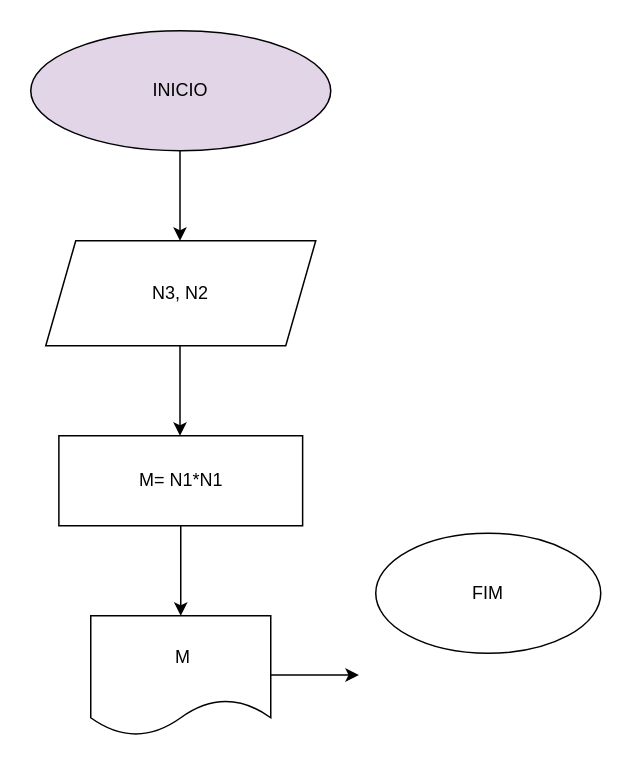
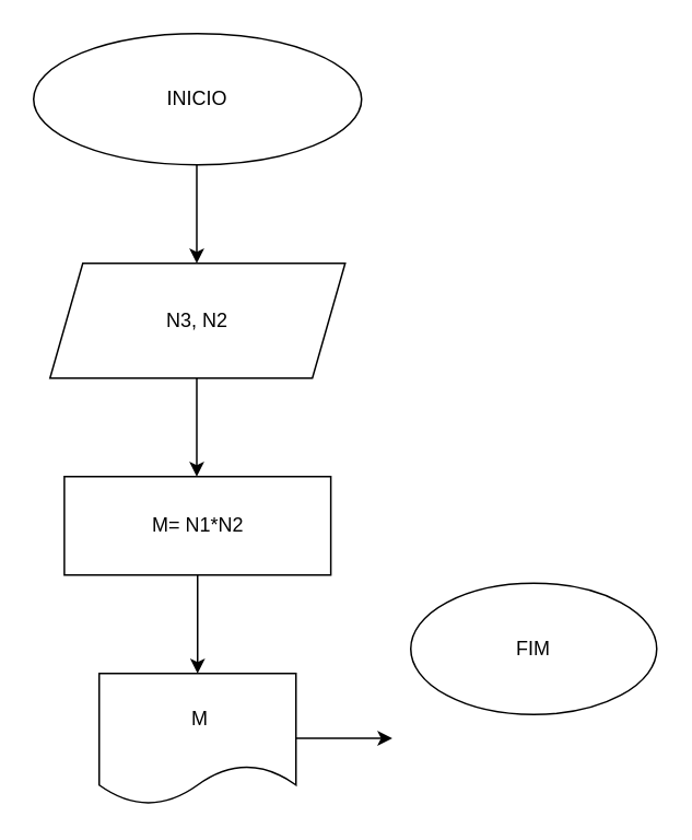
  <mxCell id="0" />
  <mxCell id="1" parent="0" />
- <mxCell id="2" value="INICIO" style="ellipse;whiteSpace=wrap;html=1;fillColor=#e1d5e7;" parent="1" vertex="1"><mxGeometry x="20" y="20" width="200" height="80" as="geometry" /></mxCell>
+ <mxCell id="2" value="INICIO" style="ellipse;whiteSpace=wrap;html=1;" parent="1" vertex="1"><mxGeometry x="20" y="20" width="200" height="80" as="geometry" /></mxCell>
  <mxCell id="3" value="" style="endArrow=classic;html=1;" parent="1" edge="1"><mxGeometry width="50" height="50" relative="1" as="geometry"><mxPoint x="119.5" y="100" as="sourcePoint" /><mxPoint x="119.5" y="160" as="targetPoint" /></mxGeometry></mxCell>
  <mxCell id="4" value="N3, N2" style="shape=parallelogram;perimeter=parallelogramPerimeter;whiteSpace=wrap;html=1;fixedSize=1;" parent="1" vertex="1"><mxGeometry x="30" y="160" width="180" height="70" as="geometry" /></mxCell>
- <mxCell id="5" value="M= N1*N1" style="rounded=0;whiteSpace=wrap;html=1;" parent="1" vertex="1"><mxGeometry x="38.75" y="290" width="162.5" height="60" as="geometry" /></mxCell>
+ <mxCell id="5" value="M= N1*N2" style="rounded=0;whiteSpace=wrap;html=1;" parent="1" vertex="1"><mxGeometry x="38.75" y="290" width="162.5" height="60" as="geometry" /></mxCell>
  <mxCell id="6" value="" style="endArrow=classic;html=1;" parent="1" edge="1"><mxGeometry width="50" height="50" relative="1" as="geometry"><mxPoint x="119.5" y="230" as="sourcePoint" /><mxPoint x="119.5" y="290" as="targetPoint" /></mxGeometry></mxCell>
  <mxCell id="7" value="&amp;nbsp;M" style="shape=document;whiteSpace=wrap;html=1;boundedLbl=1;" parent="1" vertex="1"><mxGeometry x="60" y="410" width="120" height="80" as="geometry" /></mxCell>
  <mxCell id="8" value="" style="endArrow=classic;html=1;exitX=0.5;exitY=1;exitDx=0;exitDy=0;" parent="1" source="5" edge="1"><mxGeometry width="50" height="50" relative="1" as="geometry"><mxPoint x="110" y="460" as="sourcePoint" /><mxPoint x="120" y="410" as="targetPoint" /></mxGeometry></mxCell>
  <mxCell id="9" value="" style="endArrow=classic;html=1;" parent="1" edge="1"><mxGeometry width="50" height="50" relative="1" as="geometry"><mxPoint x="180" y="449.5" as="sourcePoint" /><mxPoint x="238.75" y="449.5" as="targetPoint" /></mxGeometry></mxCell>
  <mxCell id="10" value="FIM" style="ellipse;whiteSpace=wrap;html=1;" parent="1" vertex="1"><mxGeometry x="250" y="355" width="150" height="80" as="geometry" /></mxCell>
